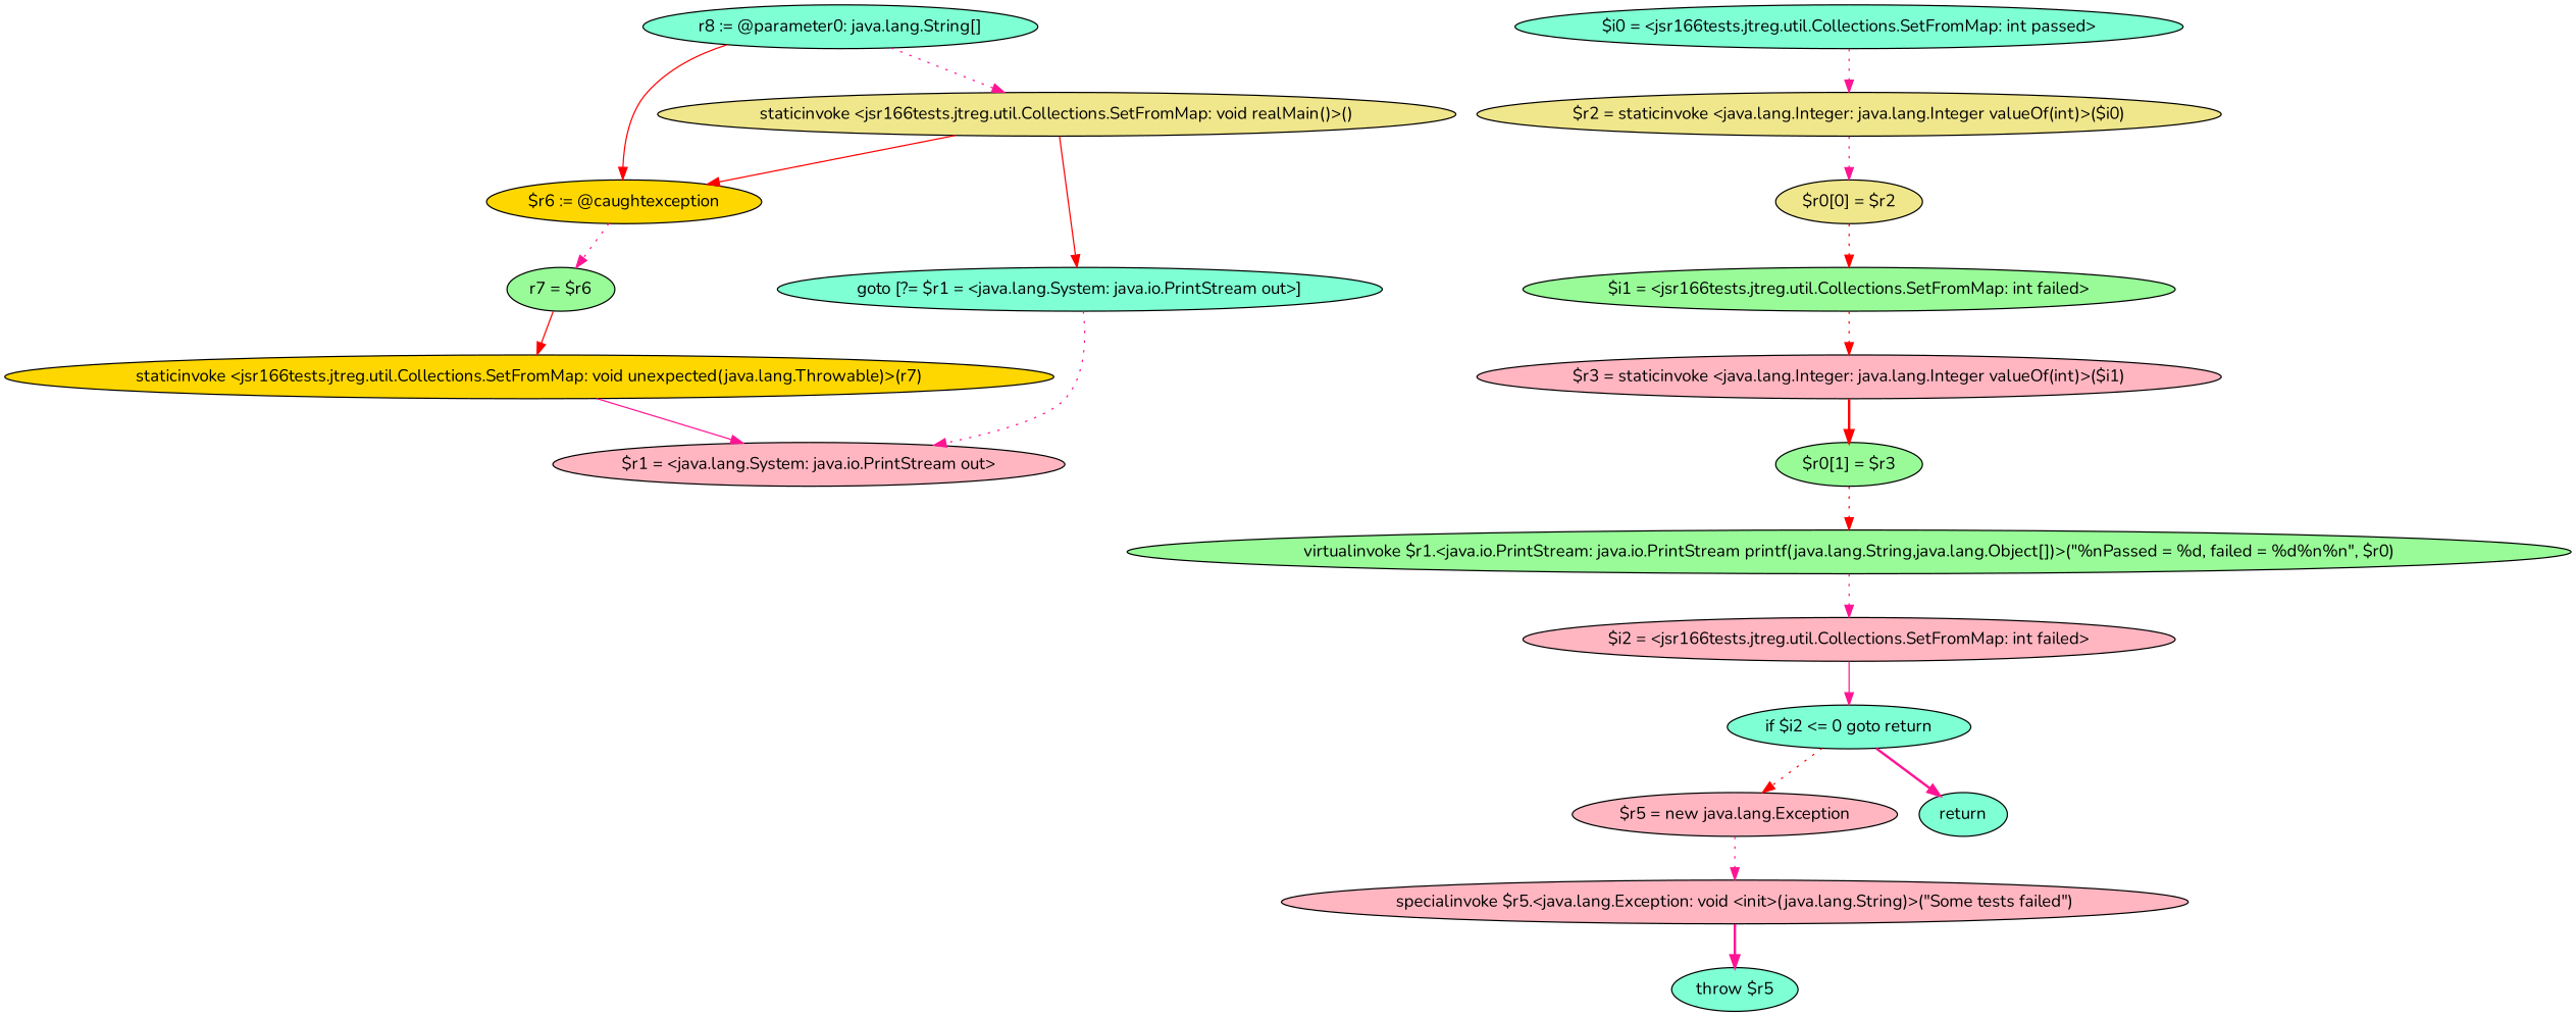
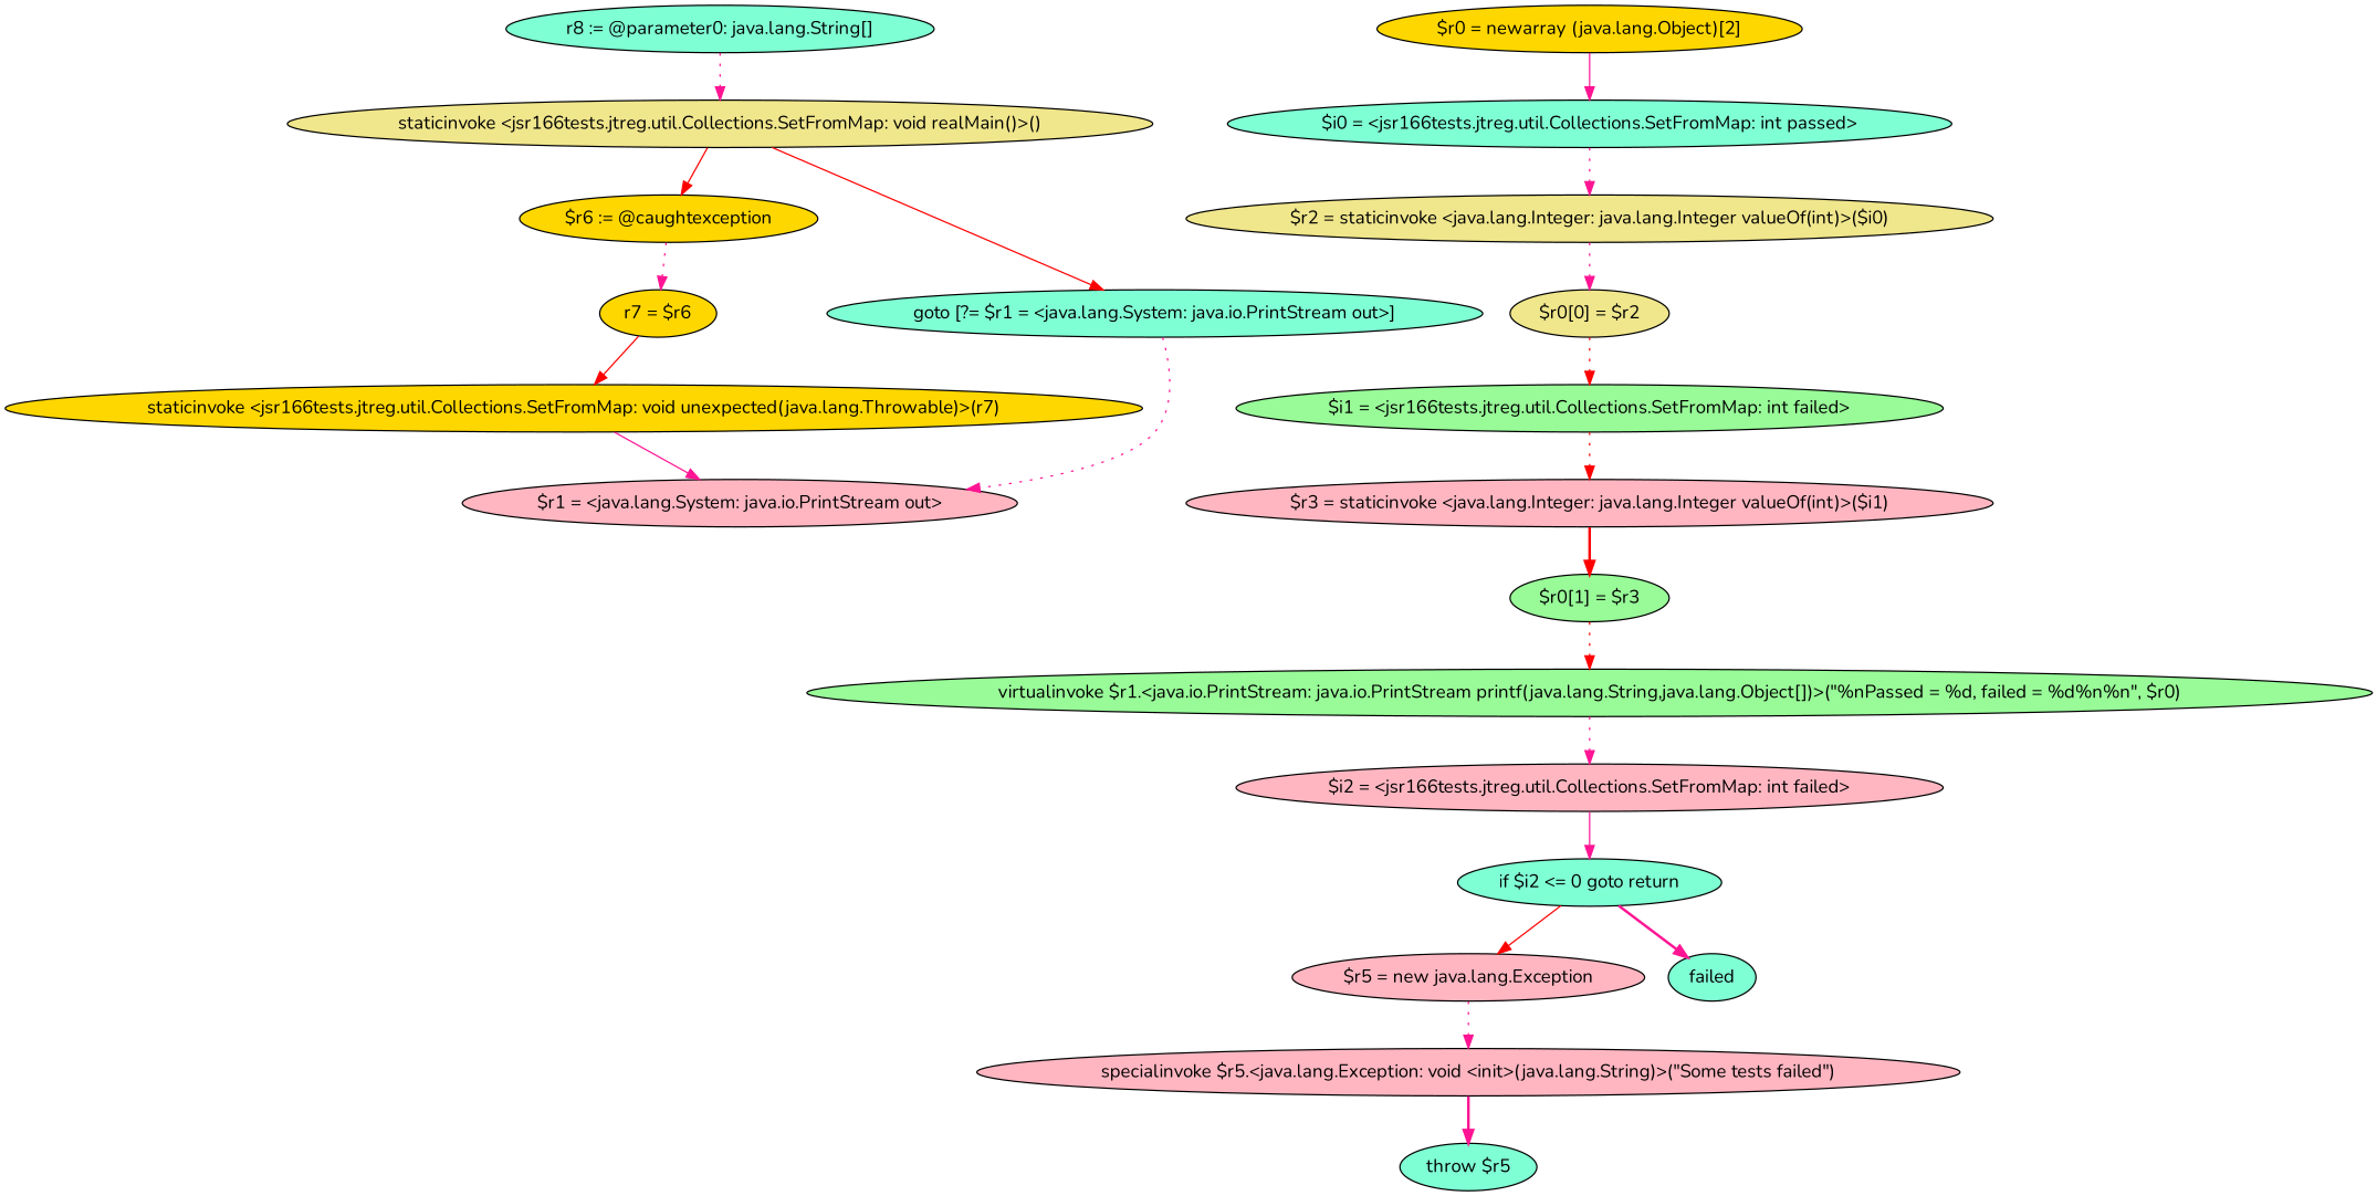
  digraph {
    fontname=Nunito
    node [fillcolor=aquamarine fontname=Nunito style=filled]
    edge [color=deeppink fontname=Nunito style=dotted]
    "staticinvoke <jsr166tests.jtreg.util.Collections.SetFromMap: void realMain()>()" [fillcolor=khaki]
    "r8 := @parameter0: java.lang.String[]"
    "$r6 := @caughtexception" [fillcolor=gold]
    "goto [?= $r1 = <java.lang.System: java.io.PrintStream out>]"
-   "r7 = $r6" [fillcolor=palegreen]
+   "r7 = $r6" [fillcolor=gold]
    "$r1 = <java.lang.System: java.io.PrintStream out>" [fillcolor=lightpink]
    "staticinvoke <jsr166tests.jtreg.util.Collections.SetFromMap: void unexpected(java.lang.Throwable)>(r7)" [fillcolor=gold]
+   "$r0 = newarray (java.lang.Object)[2]" [fillcolor=gold]
    "$i0 = <jsr166tests.jtreg.util.Collections.SetFromMap: int passed>"
    "$r2 = staticinvoke <java.lang.Integer: java.lang.Integer valueOf(int)>($i0)" [fillcolor=khaki]
    "$r0[0] = $r2" [fillcolor=khaki]
    "$i1 = <jsr166tests.jtreg.util.Collections.SetFromMap: int failed>" [fillcolor=palegreen]
    "$r3 = staticinvoke <java.lang.Integer: java.lang.Integer valueOf(int)>($i1)" [fillcolor=lightpink]
    "$r0[1] = $r3" [fillcolor=palegreen]
    "virtualinvoke $r1.<java.io.PrintStream: java.io.PrintStream printf(java.lang.String,java.lang.Object[])>(\"%nPassed = %d, failed = %d%n%n\", $r0)" [fillcolor=palegreen]
    "$i2 = <jsr166tests.jtreg.util.Collections.SetFromMap: int failed>" [fillcolor=lightpink]
    "if $i2 <= 0 goto return"
    "$r5 = new java.lang.Exception" [fillcolor=lightpink]
-   return
+   return [label=failed]
    "specialinvoke $r5.<java.lang.Exception: void <init>(java.lang.String)>(\"Some tests failed\")" [fillcolor=lightpink]
    "throw $r5"
    "staticinvoke <jsr166tests.jtreg.util.Collections.SetFromMap: void realMain()>()" -> "$r6 := @caughtexception" [color=red style=solid]
    "staticinvoke <jsr166tests.jtreg.util.Collections.SetFromMap: void realMain()>()" -> "goto [?= $r1 = <java.lang.System: java.io.PrintStream out>]" [color=red style=solid]
    "r8 := @parameter0: java.lang.String[]" -> "staticinvoke <jsr166tests.jtreg.util.Collections.SetFromMap: void realMain()>()"
-   "r8 := @parameter0: java.lang.String[]" -> "$r6 := @caughtexception" [color=red style=solid]
    "$r6 := @caughtexception" -> "r7 = $r6"
    "goto [?= $r1 = <java.lang.System: java.io.PrintStream out>]" -> "$r1 = <java.lang.System: java.io.PrintStream out>"
    "r7 = $r6" -> "staticinvoke <jsr166tests.jtreg.util.Collections.SetFromMap: void unexpected(java.lang.Throwable)>(r7)" [color=red style=solid]
    "staticinvoke <jsr166tests.jtreg.util.Collections.SetFromMap: void unexpected(java.lang.Throwable)>(r7)" -> "$r1 = <java.lang.System: java.io.PrintStream out>" [style=solid]
+   "$r0 = newarray (java.lang.Object)[2]" -> "$i0 = <jsr166tests.jtreg.util.Collections.SetFromMap: int passed>" [style=solid]
    "$i0 = <jsr166tests.jtreg.util.Collections.SetFromMap: int passed>" -> "$r2 = staticinvoke <java.lang.Integer: java.lang.Integer valueOf(int)>($i0)"
    "$r2 = staticinvoke <java.lang.Integer: java.lang.Integer valueOf(int)>($i0)" -> "$r0[0] = $r2"
    "$r0[0] = $r2" -> "$i1 = <jsr166tests.jtreg.util.Collections.SetFromMap: int failed>" [color=red]
    "$i1 = <jsr166tests.jtreg.util.Collections.SetFromMap: int failed>" -> "$r3 = staticinvoke <java.lang.Integer: java.lang.Integer valueOf(int)>($i1)" [color=red]
    "$r3 = staticinvoke <java.lang.Integer: java.lang.Integer valueOf(int)>($i1)" -> "$r0[1] = $r3" [color=red style=bold]
    "$r0[1] = $r3" -> "virtualinvoke $r1.<java.io.PrintStream: java.io.PrintStream printf(java.lang.String,java.lang.Object[])>(\"%nPassed = %d, failed = %d%n%n\", $r0)" [color=red]
    "virtualinvoke $r1.<java.io.PrintStream: java.io.PrintStream printf(java.lang.String,java.lang.Object[])>(\"%nPassed = %d, failed = %d%n%n\", $r0)" -> "$i2 = <jsr166tests.jtreg.util.Collections.SetFromMap: int failed>"
    "$i2 = <jsr166tests.jtreg.util.Collections.SetFromMap: int failed>" -> "if $i2 <= 0 goto return" [style=solid]
-   "if $i2 <= 0 goto return" -> "$r5 = new java.lang.Exception" [color=red]
+   "if $i2 <= 0 goto return" -> "$r5 = new java.lang.Exception" [color=red style=solid]
    "if $i2 <= 0 goto return" -> return [style=bold]
    "$r5 = new java.lang.Exception" -> "specialinvoke $r5.<java.lang.Exception: void <init>(java.lang.String)>(\"Some tests failed\")"
    "specialinvoke $r5.<java.lang.Exception: void <init>(java.lang.String)>(\"Some tests failed\")" -> "throw $r5" [style=bold]
  }
